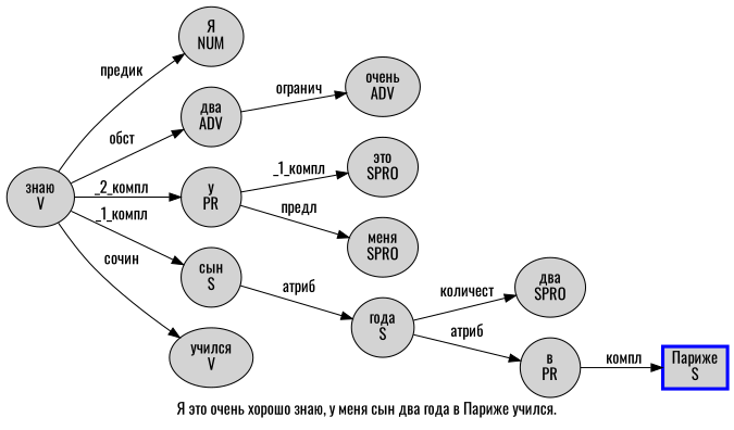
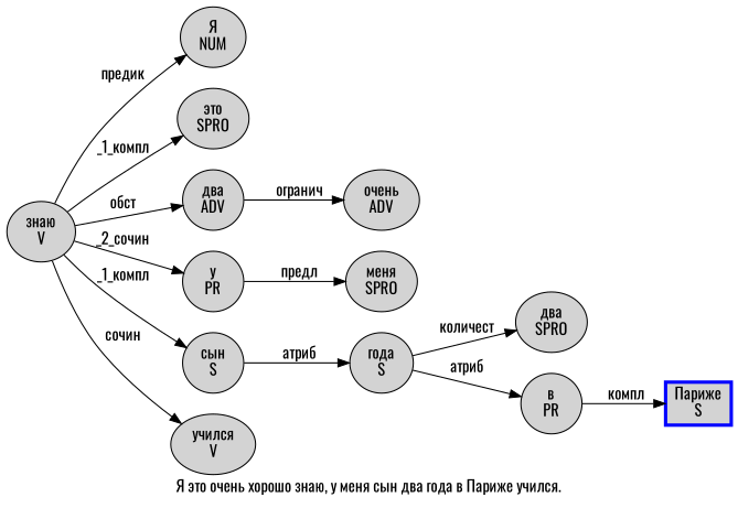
  digraph {
    fontname=Oswald
    label="Я это очень хорошо знаю, у меня сын два года в Париже учился."
    rankdir=LR
    node [fillcolor=lightgray fontname=Oswald penwidth=1 shape=ellipse style=filled]
    edge [fontname=Oswald]
    n1 [label="Я\nNUM"]
    n2 [label="это\nSPRO"]
    n3 [label="очень\nADV"]
    n4 [label="два\nADV"]
    n5 [label="знаю\nV"]
    n6 [label="у\nPR"]
    n7 [label="сын\nS"]
    n8 [label="учился\nV"]
    n9 [label="меня\nSPRO"]
    n10 [label="года\nS"]
    n11 [label="два\nSPRO"]
    n12 [label="в\nPR"]
    n13 [color=blue label="Париже\nS" penwidth=3 shape=box]
    n4 -> n3 [label="огранич"]
    n5 -> n1 [label="предик"]
-   n6 -> n2 [label="_1_компл"]
+   n5 -> n2 [label="_1_компл"]
    n5 -> n4 [label="обст"]
-   n5 -> n6 [label="_2_компл"]
+   n5 -> n6 [label="_2_сочин"]
    n5 -> n7 [label="_1_компл"]
    n5 -> n8 [label="сочин"]
    n6 -> n9 [label="предл"]
    n7 -> n10 [label="атриб"]
    n10 -> n11 [label="количест"]
    n10 -> n12 [label="атриб"]
    n12 -> n13 [label="компл"]
  }
